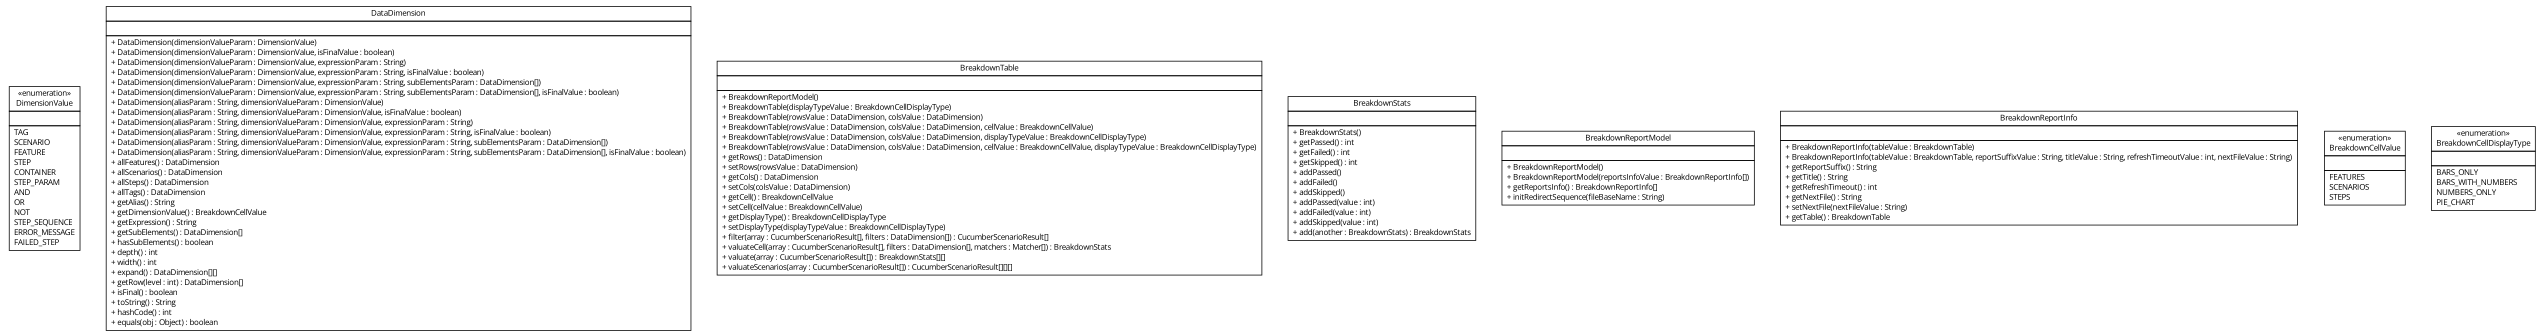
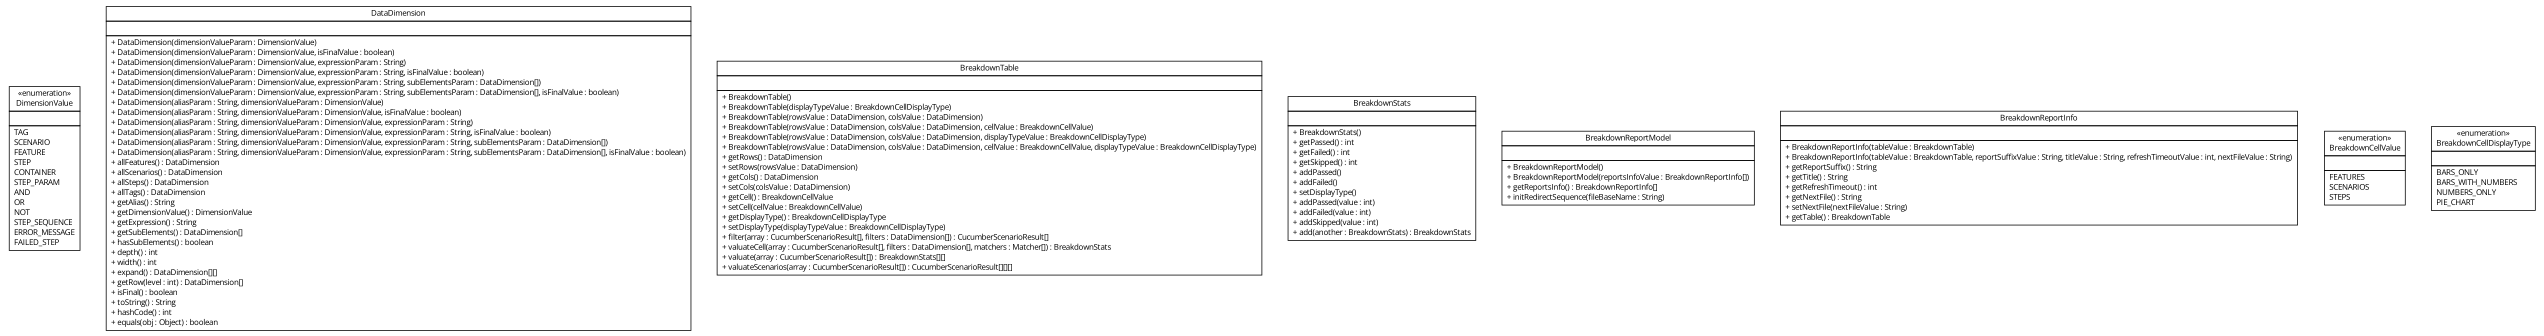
  digraph {
    nodesep=0.25
    ranksep=0.5
    fontname="Open Sans"
    node [fontcolor=black fontname="Open Sans" fontsize=10.0 shape=plaintext]
    n1 [label=<<table title="com.github.mkolisnyk.cucumber.reporting.types.breakdown.DimensionValue" border="0" cellborder="1" cellspacing="0" cellpadding="2" port="p" href="./DimensionValue.html"> 		<tr><td><table border="0" cellspacing="0" cellpadding="1"> <tr><td align="center" balign="center"> &#171;enumeration&#187; </td></tr> <tr><td align="center" balign="center"> DimensionValue </td></tr> 		</table></td></tr> 		<tr><td><table border="0" cellspacing="0" cellpadding="1"> <tr><td align="left" balign="left">  </td></tr> 		</table></td></tr> 		<tr><td><table border="0" cellspacing="0" cellpadding="1"> <tr><td align="left" balign="left"> TAG </td></tr> <tr><td align="left" balign="left"> SCENARIO </td></tr> <tr><td align="left" balign="left"> FEATURE </td></tr> <tr><td align="left" balign="left"> STEP </td></tr> <tr><td align="left" balign="left"> CONTAINER </td></tr> <tr><td align="left" balign="left"> STEP_PARAM </td></tr> <tr><td align="left" balign="left"> AND </td></tr> <tr><td align="left" balign="left"> OR </td></tr> <tr><td align="left" balign="left"> NOT </td></tr> <tr><td align="left" balign="left"> STEP_SEQUENCE </td></tr> <tr><td align="left" balign="left"> ERROR_MESSAGE </td></tr> <tr><td align="left" balign="left"> FAILED_STEP </td></tr> 		</table></td></tr> 		</table>>]
-   n2 [label=<<table title="com.github.mkolisnyk.cucumber.reporting.types.breakdown.DataDimension" border="0" cellborder="1" cellspacing="0" cellpadding="2" port="p" href="./DataDimension.html"> 		<tr><td><table border="0" cellspacing="0" cellpadding="1"> <tr><td align="center" balign="center"> DataDimension </td></tr> 		</table></td></tr> 		<tr><td><table border="0" cellspacing="0" cellpadding="1"> <tr><td align="left" balign="left">  </td></tr> 		</table></td></tr> 		<tr><td><table border="0" cellspacing="0" cellpadding="1"> <tr><td align="left" balign="left"> + DataDimension(dimensionValueParam : DimensionValue) </td></tr> <tr><td align="left" balign="left"> + DataDimension(dimensionValueParam : DimensionValue, isFinalValue : boolean) </td></tr> <tr><td align="left" balign="left"> + DataDimension(dimensionValueParam : DimensionValue, expressionParam : String) </td></tr> <tr><td align="left" balign="left"> + DataDimension(dimensionValueParam : DimensionValue, expressionParam : String, isFinalValue : boolean) </td></tr> <tr><td align="left" balign="left"> + DataDimension(dimensionValueParam : DimensionValue, expressionParam : String, subElementsParam : DataDimension[]) </td></tr> <tr><td align="left" balign="left"> + DataDimension(dimensionValueParam : DimensionValue, expressionParam : String, subElementsParam : DataDimension[], isFinalValue : boolean) </td></tr> <tr><td align="left" balign="left"> + DataDimension(aliasParam : String, dimensionValueParam : DimensionValue) </td></tr> <tr><td align="left" balign="left"> + DataDimension(aliasParam : String, dimensionValueParam : DimensionValue, isFinalValue : boolean) </td></tr> <tr><td align="left" balign="left"> + DataDimension(aliasParam : String, dimensionValueParam : DimensionValue, expressionParam : String) </td></tr> <tr><td align="left" balign="left"> + DataDimension(aliasParam : String, dimensionValueParam : DimensionValue, expressionParam : String, isFinalValue : boolean) </td></tr> <tr><td align="left" balign="left"> + DataDimension(aliasParam : String, dimensionValueParam : DimensionValue, expressionParam : String, subElementsParam : DataDimension[]) </td></tr> <tr><td align="left" balign="left"> + DataDimension(aliasParam : String, dimensionValueParam : DimensionValue, expressionParam : String, subElementsParam : DataDimension[], isFinalValue : boolean) </td></tr> <tr><td align="left" balign="left"> + allFeatures() : DataDimension </td></tr> <tr><td align="left" balign="left"> + allScenarios() : DataDimension </td></tr> <tr><td align="left" balign="left"> + allSteps() : DataDimension </td></tr> <tr><td align="left" balign="left"> + allTags() : DataDimension </td></tr> <tr><td align="left" balign="left"> + getAlias() : String </td></tr> <tr><td align="left" balign="left"> + getDimensionValue() : BreakdownCellValue </td></tr> <tr><td align="left" balign="left"> + getExpression() : String </td></tr> <tr><td align="left" balign="left"> + getSubElements() : DataDimension[] </td></tr> <tr><td align="left" balign="left"> + hasSubElements() : boolean </td></tr> <tr><td align="left" balign="left"> + depth() : int </td></tr> <tr><td align="left" balign="left"> + width() : int </td></tr> <tr><td align="left" balign="left"> + expand() : DataDimension[][] </td></tr> <tr><td align="left" balign="left"> + getRow(level : int) : DataDimension[] </td></tr> <tr><td align="left" balign="left"> + isFinal() : boolean </td></tr> <tr><td align="left" balign="left"> + toString() : String </td></tr> <tr><td align="left" balign="left"> + hashCode() : int </td></tr> <tr><td align="left" balign="left"> + equals(obj : Object) : boolean </td></tr> 		</table></td></tr> 		</table>>]
-   n3 [label=<<table title="com.github.mkolisnyk.cucumber.reporting.types.breakdown.BreakdownTable" border="0" cellborder="1" cellspacing="0" cellpadding="2" port="p" href="./BreakdownTable.html"> 		<tr><td><table border="0" cellspacing="0" cellpadding="1"> <tr><td align="center" balign="center"> BreakdownTable </td></tr> 		</table></td></tr> 		<tr><td><table border="0" cellspacing="0" cellpadding="1"> <tr><td align="left" balign="left">  </td></tr> 		</table></td></tr> 		<tr><td><table border="0" cellspacing="0" cellpadding="1"> <tr><td align="left" balign="left"> + BreakdownReportModel() </td></tr> <tr><td align="left" balign="left"> + BreakdownTable(displayTypeValue : BreakdownCellDisplayType) </td></tr> <tr><td align="left" balign="left"> + BreakdownTable(rowsValue : DataDimension, colsValue : DataDimension) </td></tr> <tr><td align="left" balign="left"> + BreakdownTable(rowsValue : DataDimension, colsValue : DataDimension, cellValue : BreakdownCellValue) </td></tr> <tr><td align="left" balign="left"> + BreakdownTable(rowsValue : DataDimension, colsValue : DataDimension, displayTypeValue : BreakdownCellDisplayType) </td></tr> <tr><td align="left" balign="left"> + BreakdownTable(rowsValue : DataDimension, colsValue : DataDimension, cellValue : BreakdownCellValue, displayTypeValue : BreakdownCellDisplayType) </td></tr> <tr><td align="left" balign="left"> + getRows() : DataDimension </td></tr> <tr><td align="left" balign="left"> + setRows(rowsValue : DataDimension) </td></tr> <tr><td align="left" balign="left"> + getCols() : DataDimension </td></tr> <tr><td align="left" balign="left"> + setCols(colsValue : DataDimension) </td></tr> <tr><td align="left" balign="left"> + getCell() : BreakdownCellValue </td></tr> <tr><td align="left" balign="left"> + setCell(cellValue : BreakdownCellValue) </td></tr> <tr><td align="left" balign="left"> + getDisplayType() : BreakdownCellDisplayType </td></tr> <tr><td align="left" balign="left"> + setDisplayType(displayTypeValue : BreakdownCellDisplayType) </td></tr> <tr><td align="left" balign="left"> + filter(array : CucumberScenarioResult[], filters : DataDimension[]) : CucumberScenarioResult[] </td></tr> <tr><td align="left" balign="left"> + valuateCell(array : CucumberScenarioResult[], filters : DataDimension[], matchers : Matcher[]) : BreakdownStats </td></tr> <tr><td align="left" balign="left"> + valuate(array : CucumberScenarioResult[]) : BreakdownStats[][] </td></tr> <tr><td align="left" balign="left"> + valuateScenarios(array : CucumberScenarioResult[]) : CucumberScenarioResult[][][] </td></tr> 		</table></td></tr> 		</table>>]
-   n4 [label=<<table title="com.github.mkolisnyk.cucumber.reporting.types.breakdown.BreakdownStats" border="0" cellborder="1" cellspacing="0" cellpadding="2" port="p" href="./BreakdownStats.html"> 		<tr><td><table border="0" cellspacing="0" cellpadding="1"> <tr><td align="center" balign="center"> BreakdownStats </td></tr> 		</table></td></tr> 		<tr><td><table border="0" cellspacing="0" cellpadding="1"> <tr><td align="left" balign="left">  </td></tr> 		</table></td></tr> 		<tr><td><table border="0" cellspacing="0" cellpadding="1"> <tr><td align="left" balign="left"> + BreakdownStats() </td></tr> <tr><td align="left" balign="left"> + getPassed() : int </td></tr> <tr><td align="left" balign="left"> + getFailed() : int </td></tr> <tr><td align="left" balign="left"> + getSkipped() : int </td></tr> <tr><td align="left" balign="left"> + addPassed() </td></tr> <tr><td align="left" balign="left"> + addFailed() </td></tr> <tr><td align="left" balign="left"> + addSkipped() </td></tr> <tr><td align="left" balign="left"> + addPassed(value : int) </td></tr> <tr><td align="left" balign="left"> + addFailed(value : int) </td></tr> <tr><td align="left" balign="left"> + addSkipped(value : int) </td></tr> <tr><td align="left" balign="left"> + add(another : BreakdownStats) : BreakdownStats </td></tr> 		</table></td></tr> 		</table>>]
+   n2 [label=<<table title="com.github.mkolisnyk.cucumber.reporting.types.breakdown.DataDimension" border="0" cellborder="1" cellspacing="0" cellpadding="2" port="p" href="./DataDimension.html"> 		<tr><td><table border="0" cellspacing="0" cellpadding="1"> <tr><td align="center" balign="center"> DataDimension </td></tr> 		</table></td></tr> 		<tr><td><table border="0" cellspacing="0" cellpadding="1"> <tr><td align="left" balign="left">  </td></tr> 		</table></td></tr> 		<tr><td><table border="0" cellspacing="0" cellpadding="1"> <tr><td align="left" balign="left"> + DataDimension(dimensionValueParam : DimensionValue) </td></tr> <tr><td align="left" balign="left"> + DataDimension(dimensionValueParam : DimensionValue, isFinalValue : boolean) </td></tr> <tr><td align="left" balign="left"> + DataDimension(dimensionValueParam : DimensionValue, expressionParam : String) </td></tr> <tr><td align="left" balign="left"> + DataDimension(dimensionValueParam : DimensionValue, expressionParam : String, isFinalValue : boolean) </td></tr> <tr><td align="left" balign="left"> + DataDimension(dimensionValueParam : DimensionValue, expressionParam : String, subElementsParam : DataDimension[]) </td></tr> <tr><td align="left" balign="left"> + DataDimension(dimensionValueParam : DimensionValue, expressionParam : String, subElementsParam : DataDimension[], isFinalValue : boolean) </td></tr> <tr><td align="left" balign="left"> + DataDimension(aliasParam : String, dimensionValueParam : DimensionValue) </td></tr> <tr><td align="left" balign="left"> + DataDimension(aliasParam : String, dimensionValueParam : DimensionValue, isFinalValue : boolean) </td></tr> <tr><td align="left" balign="left"> + DataDimension(aliasParam : String, dimensionValueParam : DimensionValue, expressionParam : String) </td></tr> <tr><td align="left" balign="left"> + DataDimension(aliasParam : String, dimensionValueParam : DimensionValue, expressionParam : String, isFinalValue : boolean) </td></tr> <tr><td align="left" balign="left"> + DataDimension(aliasParam : String, dimensionValueParam : DimensionValue, expressionParam : String, subElementsParam : DataDimension[]) </td></tr> <tr><td align="left" balign="left"> + DataDimension(aliasParam : String, dimensionValueParam : DimensionValue, expressionParam : String, subElementsParam : DataDimension[], isFinalValue : boolean) </td></tr> <tr><td align="left" balign="left"> + allFeatures() : DataDimension </td></tr> <tr><td align="left" balign="left"> + allScenarios() : DataDimension </td></tr> <tr><td align="left" balign="left"> + allSteps() : DataDimension </td></tr> <tr><td align="left" balign="left"> + allTags() : DataDimension </td></tr> <tr><td align="left" balign="left"> + getAlias() : String </td></tr> <tr><td align="left" balign="left"> + getDimensionValue() : DimensionValue </td></tr> <tr><td align="left" balign="left"> + getExpression() : String </td></tr> <tr><td align="left" balign="left"> + getSubElements() : DataDimension[] </td></tr> <tr><td align="left" balign="left"> + hasSubElements() : boolean </td></tr> <tr><td align="left" balign="left"> + depth() : int </td></tr> <tr><td align="left" balign="left"> + width() : int </td></tr> <tr><td align="left" balign="left"> + expand() : DataDimension[][] </td></tr> <tr><td align="left" balign="left"> + getRow(level : int) : DataDimension[] </td></tr> <tr><td align="left" balign="left"> + isFinal() : boolean </td></tr> <tr><td align="left" balign="left"> + toString() : String </td></tr> <tr><td align="left" balign="left"> + hashCode() : int </td></tr> <tr><td align="left" balign="left"> + equals(obj : Object) : boolean </td></tr> 		</table></td></tr> 		</table>>]
+   n3 [label=<<table title="com.github.mkolisnyk.cucumber.reporting.types.breakdown.BreakdownTable" border="0" cellborder="1" cellspacing="0" cellpadding="2" port="p" href="./BreakdownTable.html"> 		<tr><td><table border="0" cellspacing="0" cellpadding="1"> <tr><td align="center" balign="center"> BreakdownTable </td></tr> 		</table></td></tr> 		<tr><td><table border="0" cellspacing="0" cellpadding="1"> <tr><td align="left" balign="left">  </td></tr> 		</table></td></tr> 		<tr><td><table border="0" cellspacing="0" cellpadding="1"> <tr><td align="left" balign="left"> + BreakdownTable() </td></tr> <tr><td align="left" balign="left"> + BreakdownTable(displayTypeValue : BreakdownCellDisplayType) </td></tr> <tr><td align="left" balign="left"> + BreakdownTable(rowsValue : DataDimension, colsValue : DataDimension) </td></tr> <tr><td align="left" balign="left"> + BreakdownTable(rowsValue : DataDimension, colsValue : DataDimension, cellValue : BreakdownCellValue) </td></tr> <tr><td align="left" balign="left"> + BreakdownTable(rowsValue : DataDimension, colsValue : DataDimension, displayTypeValue : BreakdownCellDisplayType) </td></tr> <tr><td align="left" balign="left"> + BreakdownTable(rowsValue : DataDimension, colsValue : DataDimension, cellValue : BreakdownCellValue, displayTypeValue : BreakdownCellDisplayType) </td></tr> <tr><td align="left" balign="left"> + getRows() : DataDimension </td></tr> <tr><td align="left" balign="left"> + setRows(rowsValue : DataDimension) </td></tr> <tr><td align="left" balign="left"> + getCols() : DataDimension </td></tr> <tr><td align="left" balign="left"> + setCols(colsValue : DataDimension) </td></tr> <tr><td align="left" balign="left"> + getCell() : BreakdownCellValue </td></tr> <tr><td align="left" balign="left"> + setCell(cellValue : BreakdownCellValue) </td></tr> <tr><td align="left" balign="left"> + getDisplayType() : BreakdownCellDisplayType </td></tr> <tr><td align="left" balign="left"> + setDisplayType(displayTypeValue : BreakdownCellDisplayType) </td></tr> <tr><td align="left" balign="left"> + filter(array : CucumberScenarioResult[], filters : DataDimension[]) : CucumberScenarioResult[] </td></tr> <tr><td align="left" balign="left"> + valuateCell(array : CucumberScenarioResult[], filters : DataDimension[], matchers : Matcher[]) : BreakdownStats </td></tr> <tr><td align="left" balign="left"> + valuate(array : CucumberScenarioResult[]) : BreakdownStats[][] </td></tr> <tr><td align="left" balign="left"> + valuateScenarios(array : CucumberScenarioResult[]) : CucumberScenarioResult[][][] </td></tr> 		</table></td></tr> 		</table>>]
+   n4 [label=<<table title="com.github.mkolisnyk.cucumber.reporting.types.breakdown.BreakdownStats" border="0" cellborder="1" cellspacing="0" cellpadding="2" port="p" href="./BreakdownStats.html"> 		<tr><td><table border="0" cellspacing="0" cellpadding="1"> <tr><td align="center" balign="center"> BreakdownStats </td></tr> 		</table></td></tr> 		<tr><td><table border="0" cellspacing="0" cellpadding="1"> <tr><td align="left" balign="left">  </td></tr> 		</table></td></tr> 		<tr><td><table border="0" cellspacing="0" cellpadding="1"> <tr><td align="left" balign="left"> + BreakdownStats() </td></tr> <tr><td align="left" balign="left"> + getPassed() : int </td></tr> <tr><td align="left" balign="left"> + getFailed() : int </td></tr> <tr><td align="left" balign="left"> + getSkipped() : int </td></tr> <tr><td align="left" balign="left"> + addPassed() </td></tr> <tr><td align="left" balign="left"> + addFailed() </td></tr> <tr><td align="left" balign="left"> + setDisplayType() </td></tr> <tr><td align="left" balign="left"> + addPassed(value : int) </td></tr> <tr><td align="left" balign="left"> + addFailed(value : int) </td></tr> <tr><td align="left" balign="left"> + addSkipped(value : int) </td></tr> <tr><td align="left" balign="left"> + add(another : BreakdownStats) : BreakdownStats </td></tr> 		</table></td></tr> 		</table>>]
    n5 [label=<<table title="com.github.mkolisnyk.cucumber.reporting.types.breakdown.BreakdownReportModel" border="0" cellborder="1" cellspacing="0" cellpadding="2" port="p" href="./BreakdownReportModel.html"> 		<tr><td><table border="0" cellspacing="0" cellpadding="1"> <tr><td align="center" balign="center"> BreakdownReportModel </td></tr> 		</table></td></tr> 		<tr><td><table border="0" cellspacing="0" cellpadding="1"> <tr><td align="left" balign="left">  </td></tr> 		</table></td></tr> 		<tr><td><table border="0" cellspacing="0" cellpadding="1"> <tr><td align="left" balign="left"> + BreakdownReportModel() </td></tr> <tr><td align="left" balign="left"> + BreakdownReportModel(reportsInfoValue : BreakdownReportInfo[]) </td></tr> <tr><td align="left" balign="left"> + getReportsInfo() : BreakdownReportInfo[] </td></tr> <tr><td align="left" balign="left"> + initRedirectSequence(fileBaseName : String) </td></tr> 		</table></td></tr> 		</table>>]
    n6 [label=<<table title="com.github.mkolisnyk.cucumber.reporting.types.breakdown.BreakdownReportInfo" border="0" cellborder="1" cellspacing="0" cellpadding="2" port="p" href="./BreakdownReportInfo.html"> 		<tr><td><table border="0" cellspacing="0" cellpadding="1"> <tr><td align="center" balign="center"> BreakdownReportInfo </td></tr> 		</table></td></tr> 		<tr><td><table border="0" cellspacing="0" cellpadding="1"> <tr><td align="left" balign="left">  </td></tr> 		</table></td></tr> 		<tr><td><table border="0" cellspacing="0" cellpadding="1"> <tr><td align="left" balign="left"> + BreakdownReportInfo(tableValue : BreakdownTable) </td></tr> <tr><td align="left" balign="left"> + BreakdownReportInfo(tableValue : BreakdownTable, reportSuffixValue : String, titleValue : String, refreshTimeoutValue : int, nextFileValue : String) </td></tr> <tr><td align="left" balign="left"> + getReportSuffix() : String </td></tr> <tr><td align="left" balign="left"> + getTitle() : String </td></tr> <tr><td align="left" balign="left"> + getRefreshTimeout() : int </td></tr> <tr><td align="left" balign="left"> + getNextFile() : String </td></tr> <tr><td align="left" balign="left"> + setNextFile(nextFileValue : String) </td></tr> <tr><td align="left" balign="left"> + getTable() : BreakdownTable </td></tr> 		</table></td></tr> 		</table>>]
    n7 [label=<<table title="com.github.mkolisnyk.cucumber.reporting.types.breakdown.BreakdownCellValue" border="0" cellborder="1" cellspacing="0" cellpadding="2" port="p" href="./BreakdownCellValue.html"> 		<tr><td><table border="0" cellspacing="0" cellpadding="1"> <tr><td align="center" balign="center"> &#171;enumeration&#187; </td></tr> <tr><td align="center" balign="center"> BreakdownCellValue </td></tr> 		</table></td></tr> 		<tr><td><table border="0" cellspacing="0" cellpadding="1"> <tr><td align="left" balign="left">  </td></tr> 		</table></td></tr> 		<tr><td><table border="0" cellspacing="0" cellpadding="1"> <tr><td align="left" balign="left"> FEATURES </td></tr> <tr><td align="left" balign="left"> SCENARIOS </td></tr> <tr><td align="left" balign="left"> STEPS </td></tr> 		</table></td></tr> 		</table>>]
    n8 [label=<<table title="com.github.mkolisnyk.cucumber.reporting.types.breakdown.BreakdownCellDisplayType" border="0" cellborder="1" cellspacing="0" cellpadding="2" port="p" href="./BreakdownCellDisplayType.html"> 		<tr><td><table border="0" cellspacing="0" cellpadding="1"> <tr><td align="center" balign="center"> &#171;enumeration&#187; </td></tr> <tr><td align="center" balign="center"> BreakdownCellDisplayType </td></tr> 		</table></td></tr> 		<tr><td><table border="0" cellspacing="0" cellpadding="1"> <tr><td align="left" balign="left">  </td></tr> 		</table></td></tr> 		<tr><td><table border="0" cellspacing="0" cellpadding="1"> <tr><td align="left" balign="left"> BARS_ONLY </td></tr> <tr><td align="left" balign="left"> BARS_WITH_NUMBERS </td></tr> <tr><td align="left" balign="left"> NUMBERS_ONLY </td></tr> <tr><td align="left" balign="left"> PIE_CHART </td></tr> 		</table></td></tr> 		</table>>]
  }
